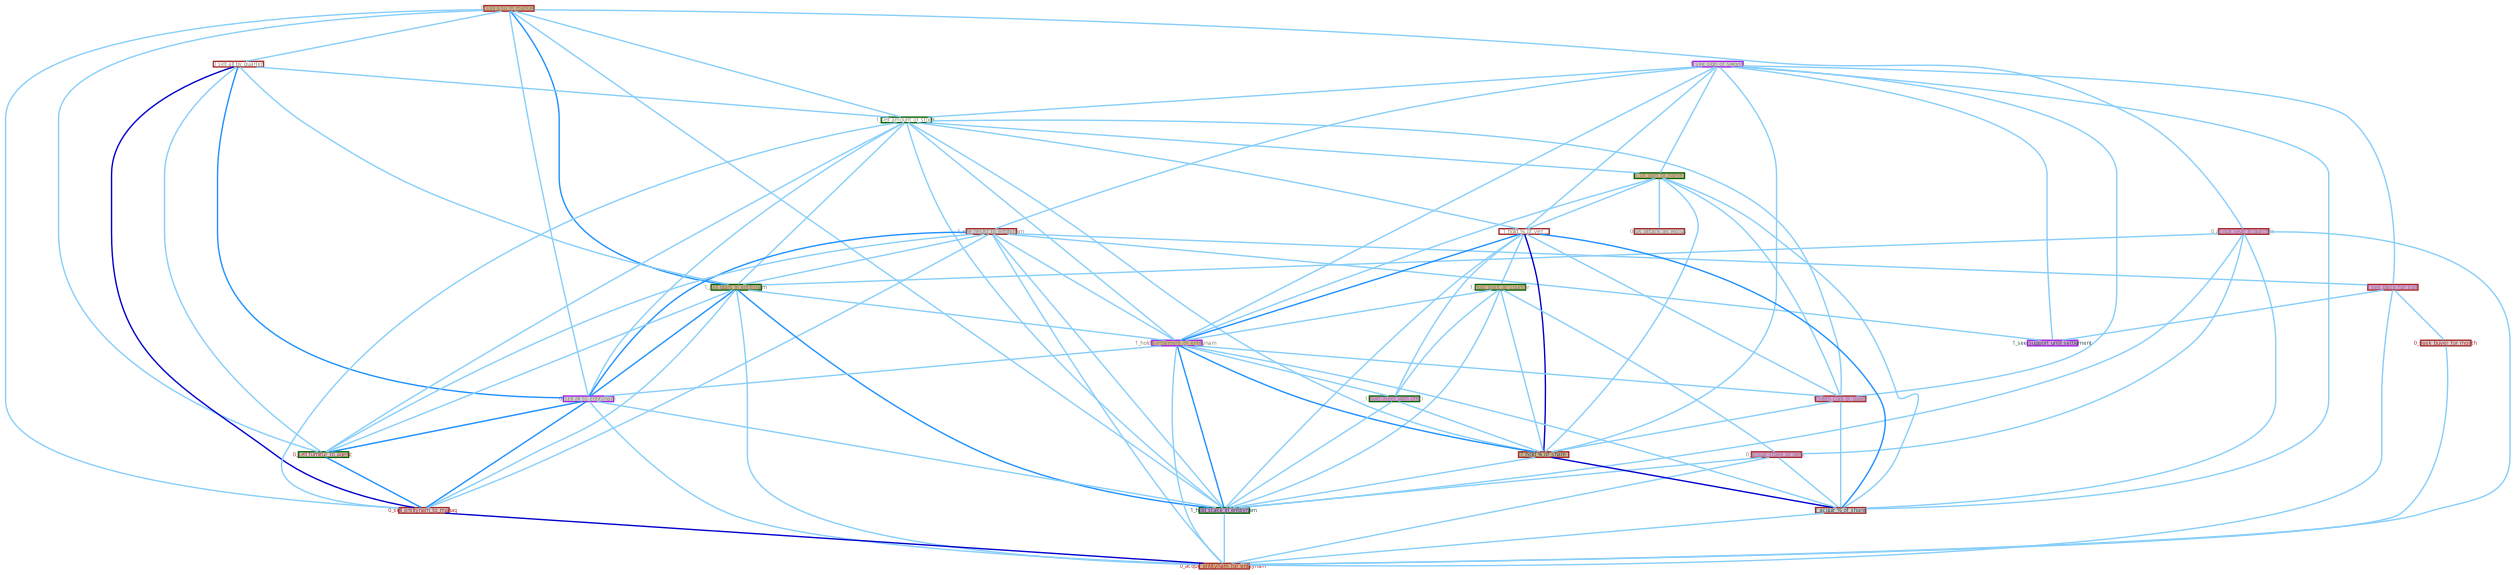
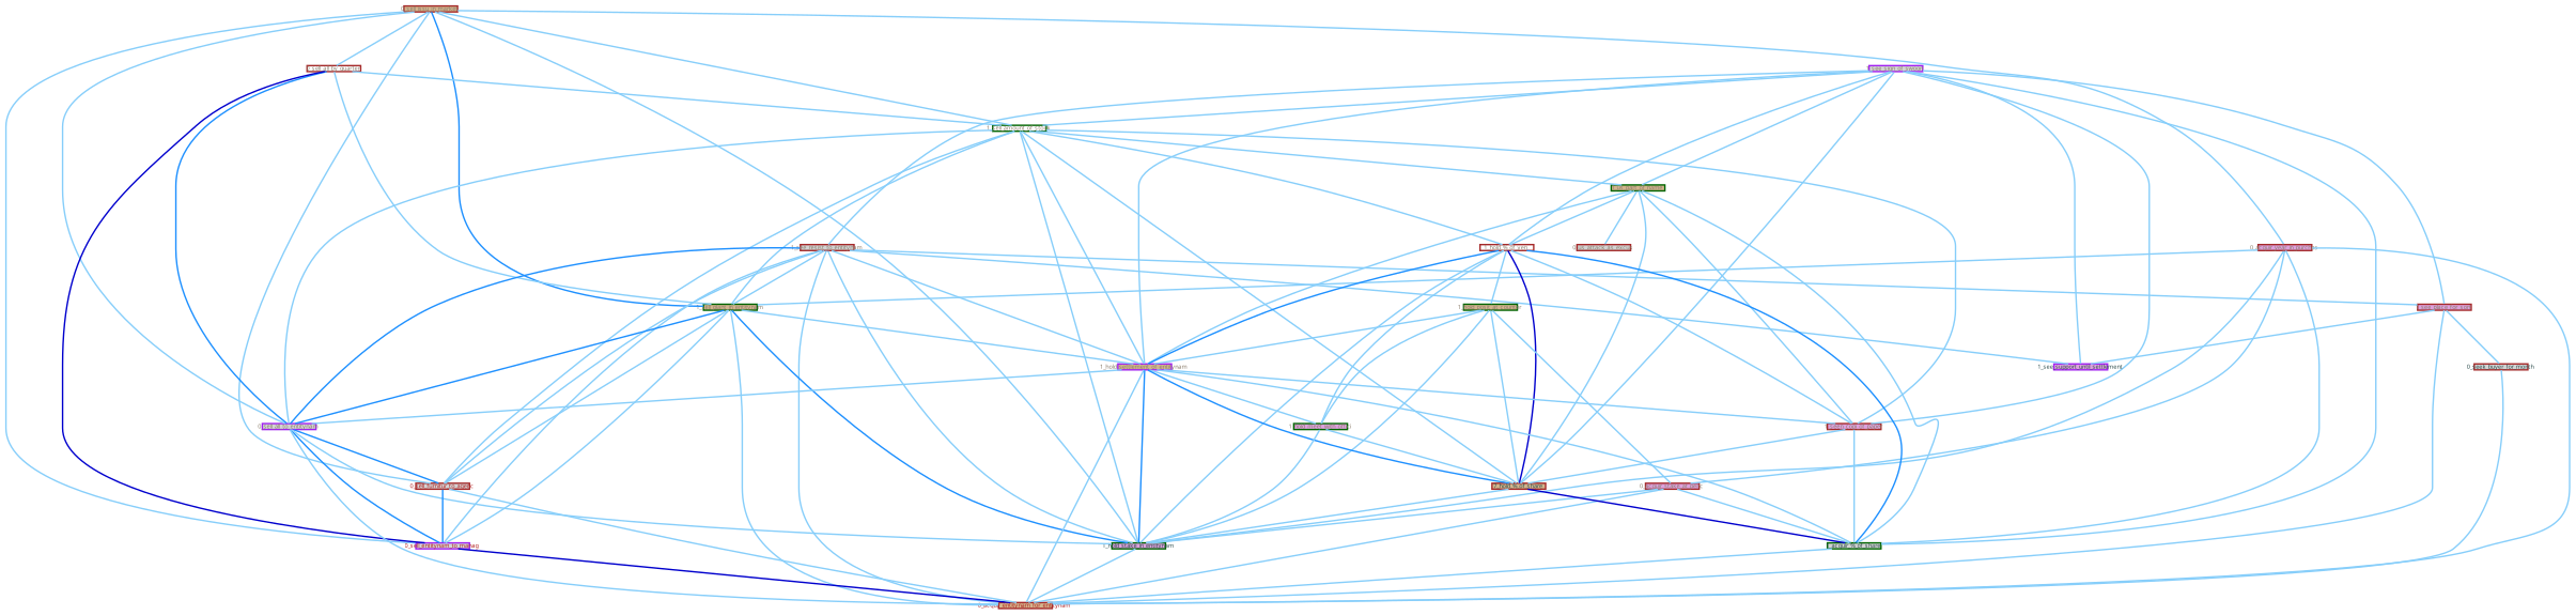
  graph {
    fontname="Noto Sans"
    node [color=brown fillcolor=lightgrey fixedsize=true fontcolor="#8b7d6b" fontname="Noto Sans" fontsize=4 shape=polygon style=filled]
    edge [color="#87cefa" fontname="Noto Sans" w=1]
    "1_see_sign_of_swoon " [color=purple height=.06 width=.5]
    "0_sell_issu_in_market " [fillcolor=tan height=.06 width=.5]
    "0_sell_all_by_quarter " [fillcolor=white height=.06 width=.5]
    "1_sell_amount_of_stock " [color=darkgreen fillcolor=white height=.06 width=.5]
    "0_acquir_year_in_purchas " [fillcolor=plum height=.06 width=.5]
    "1_see_resist_to_entitynam " [height=.06 width=.5]
    "1_us_part_of_name " [color=darkgreen fillcolor=tan height=.06 width=.5]
    "1_sell_plant_in_entitynam " [color=darkgreen fillcolor=tan height=.06 width=.5]
    "1_hold_%_of_yen " [fillcolor=white height=.06 width=.5]
    "1_hold_posit_at_counter " [color=darkgreen fillcolor=tan height=.06 width=.5]
    "0_us_attack_as_excus " [height=.06 width=.5]
    "1_hold_settlement_of_entitynam " [color=purple fillcolor=tan height=.06 width=.5]
    "1_see_place_for_sort " [fillcolor=plum height=.06 width=.5]
    "0_sell_all_to_entitynam " [color=purple height=.06 width=.5]
    "0_acquir_stake_at_penc " [fillcolor=plum height=.06 width=.5]
    "1_hold_meet_with_offici " [color=darkgreen fillcolor=plum height=.06 width=.5]
    "1_seen_copi_of_paper " [fillcolor=plum height=.06 width=.5]
-   "0_seek_buyer_for_month " [fontcolor="#b22222" height=.06 width=.5]
-   "0_sell_furnitur_to_agenc " [color=darkgreen fontcolor="#b22222" height=.06 width=.5]
-   "0_sell_entitynam_to_manag " [fontcolor="#b22222" height=.06 width=.5]
+   "0_seek_buyer_for_month " [fontcolor="#2f4f4f" height=.06 width=.5]
+   "0_sell_furnitur_to_agenc " [fontcolor="#b22222" height=.06 width=.5]
+   "0_sell_entitynam_to_manag " [color=purple fontcolor="#b22222" height=.06 width=.5]
    "0_acquir_entitynam_for_entitynam " [fillcolor=tan fontcolor="#b22222" height=.06 width=.5]
    n22 [fillcolor=tan fontcolor="#2f4f4f" height=.06 label="7_hold_%_of_share" width=.5]
-   "1_acquir_%_of_share " [fontcolor="#2f4f4f" height=.06 width=.5]
+   "1_acquir_%_of_share " [color=darkgreen fontcolor="#2f4f4f" height=.06 width=.5]
    n24 [color=purple fillcolor=plum fontcolor="#2f4f4f" height=.06 label="1_see_support_until_settlement" width=.5]
    "1_hold_stake_in_entitynam " [color=darkgreen fillcolor=plum fontcolor="#2f4f4f" height=.06 width=.5]
    subgraph sub_1 {
      "1_see_sign_of_swoon "
      "0_sell_issu_in_market "
      "0_sell_all_by_quarter "
      "1_sell_amount_of_stock "
      "0_acquir_year_in_purchas "
      "1_see_resist_to_entitynam "
      "1_us_part_of_name "
      "1_sell_plant_in_entitynam "
      "1_hold_%_of_yen "
      "1_hold_posit_at_counter "
      "0_us_attack_as_excus "
      "1_hold_settlement_of_entitynam "
      "1_see_place_for_sort "
      "0_sell_all_to_entitynam "
      "0_acquir_stake_at_penc "
      "1_hold_meet_with_offici "
      "1_seen_copi_of_paper "
    }
    subgraph sub_2 {
      "0_seek_buyer_for_month "
      "0_sell_furnitur_to_agenc "
      "0_sell_entitynam_to_manag "
      "0_acquir_entitynam_for_entitynam "
    }
    "1_see_sign_of_swoon " -- "1_sell_amount_of_stock "
    "1_see_sign_of_swoon " -- "1_see_resist_to_entitynam "
    "1_see_sign_of_swoon " -- "1_us_part_of_name "
    "1_see_sign_of_swoon " -- "1_hold_%_of_yen "
    "1_see_sign_of_swoon " -- "1_hold_settlement_of_entitynam "
    "1_see_sign_of_swoon " -- "1_see_place_for_sort "
    "1_see_sign_of_swoon " -- "1_seen_copi_of_paper "
    "1_see_sign_of_swoon " -- n22
    "1_see_sign_of_swoon " -- "1_acquir_%_of_share "
    "1_see_sign_of_swoon " -- n24
    "0_sell_issu_in_market " -- "0_sell_all_by_quarter "
    "0_sell_issu_in_market " -- "1_sell_amount_of_stock "
    "0_sell_issu_in_market " -- "0_acquir_year_in_purchas "
    "0_sell_issu_in_market " -- "1_sell_plant_in_entitynam " [color="#1e90ff" w=2]
    "0_sell_issu_in_market " -- "0_sell_all_to_entitynam "
    "0_sell_issu_in_market " -- "0_sell_furnitur_to_agenc "
    "0_sell_issu_in_market " -- "0_sell_entitynam_to_manag "
    "0_sell_issu_in_market " -- "1_hold_stake_in_entitynam "
    "0_sell_all_by_quarter " -- "1_sell_amount_of_stock "
    "0_sell_all_by_quarter " -- "1_sell_plant_in_entitynam "
    "0_sell_all_by_quarter " -- "0_sell_all_to_entitynam " [color="#1e90ff" w=2]
-   "0_sell_all_by_quarter " -- "0_sell_furnitur_to_agenc "
+   "0_acquir_entitynam_for_entitynam " -- "0_sell_furnitur_to_agenc "
    "0_sell_all_by_quarter " -- "0_sell_entitynam_to_manag " [color="#0000cd"]
    "1_sell_amount_of_stock " -- "1_us_part_of_name "
    "1_sell_amount_of_stock " -- "1_sell_plant_in_entitynam "
    "1_sell_amount_of_stock " -- "1_hold_%_of_yen "
    "1_sell_amount_of_stock " -- "1_hold_settlement_of_entitynam "
    "1_sell_amount_of_stock " -- "0_sell_all_to_entitynam "
    "1_sell_amount_of_stock " -- "1_seen_copi_of_paper "
    "1_sell_amount_of_stock " -- "0_sell_furnitur_to_agenc "
-   "1_sell_amount_of_stock " -- "0_sell_entitynam_to_manag "
    "1_sell_amount_of_stock " -- n22
    "1_sell_amount_of_stock " -- "1_hold_stake_in_entitynam "
    "0_acquir_year_in_purchas " -- "1_sell_plant_in_entitynam "
    "0_acquir_year_in_purchas " -- "0_acquir_stake_at_penc "
    "0_acquir_year_in_purchas " -- "0_acquir_entitynam_for_entitynam "
    "0_acquir_year_in_purchas " -- "1_acquir_%_of_share "
    "0_acquir_year_in_purchas " -- "1_hold_stake_in_entitynam "
    "1_see_resist_to_entitynam " -- "1_sell_plant_in_entitynam "
    "1_see_resist_to_entitynam " -- "1_hold_settlement_of_entitynam "
    "1_see_resist_to_entitynam " -- "1_see_place_for_sort "
    "1_see_resist_to_entitynam " -- "0_sell_all_to_entitynam " [color="#1e90ff" w=2]
    "1_see_resist_to_entitynam " -- "0_sell_furnitur_to_agenc "
    "1_see_resist_to_entitynam " -- "0_sell_entitynam_to_manag "
    "1_see_resist_to_entitynam " -- "0_acquir_entitynam_for_entitynam "
    "1_see_resist_to_entitynam " -- n24
    "1_see_resist_to_entitynam " -- "1_hold_stake_in_entitynam "
    "1_us_part_of_name " -- "1_hold_%_of_yen "
    "1_us_part_of_name " -- "0_us_attack_as_excus "
    "1_us_part_of_name " -- "1_hold_settlement_of_entitynam "
    "1_us_part_of_name " -- "1_seen_copi_of_paper "
    "1_us_part_of_name " -- n22
    "1_us_part_of_name " -- "1_acquir_%_of_share "
    "1_sell_plant_in_entitynam " -- "1_hold_settlement_of_entitynam "
    "1_sell_plant_in_entitynam " -- "0_sell_all_to_entitynam " [color="#1e90ff" w=2]
    "1_sell_plant_in_entitynam " -- "0_sell_furnitur_to_agenc "
    "1_sell_plant_in_entitynam " -- "0_sell_entitynam_to_manag "
    "1_sell_plant_in_entitynam " -- "0_acquir_entitynam_for_entitynam "
    "1_sell_plant_in_entitynam " -- "1_hold_stake_in_entitynam " [color="#1e90ff" w=2]
    "1_hold_%_of_yen " -- "1_hold_posit_at_counter "
    "1_hold_%_of_yen " -- "1_hold_settlement_of_entitynam " [color="#1e90ff" w=2]
    "1_hold_%_of_yen " -- "1_hold_meet_with_offici "
    "1_hold_%_of_yen " -- "1_seen_copi_of_paper "
    "1_hold_%_of_yen " -- n22 [color="#0000cd" w=3]
    "1_hold_%_of_yen " -- "1_acquir_%_of_share " [color="#1e90ff" w=2]
    "1_hold_%_of_yen " -- "1_hold_stake_in_entitynam "
    "1_hold_posit_at_counter " -- "1_hold_settlement_of_entitynam "
    "1_hold_posit_at_counter " -- "0_acquir_stake_at_penc "
    "1_hold_posit_at_counter " -- "1_hold_meet_with_offici "
    "1_hold_posit_at_counter " -- n22
    "1_hold_posit_at_counter " -- "1_hold_stake_in_entitynam "
    "1_hold_settlement_of_entitynam " -- "0_sell_all_to_entitynam "
    "1_hold_settlement_of_entitynam " -- "1_hold_meet_with_offici "
    "1_hold_settlement_of_entitynam " -- "1_seen_copi_of_paper "
    "1_hold_settlement_of_entitynam " -- "0_acquir_entitynam_for_entitynam "
    "1_hold_settlement_of_entitynam " -- n22 [color="#1e90ff" w=2]
    "1_hold_settlement_of_entitynam " -- "1_acquir_%_of_share "
    "1_hold_settlement_of_entitynam " -- "1_hold_stake_in_entitynam " [color="#1e90ff" w=2]
    "1_see_place_for_sort " -- "0_seek_buyer_for_month "
    "1_see_place_for_sort " -- "0_acquir_entitynam_for_entitynam "
    "1_see_place_for_sort " -- n24
    "0_sell_all_to_entitynam " -- "0_sell_furnitur_to_agenc " [color="#1e90ff" w=2]
    "0_sell_all_to_entitynam " -- "0_sell_entitynam_to_manag " [color="#1e90ff" w=2]
    "0_sell_all_to_entitynam " -- "0_acquir_entitynam_for_entitynam "
    "0_sell_all_to_entitynam " -- "1_hold_stake_in_entitynam "
    "0_acquir_stake_at_penc " -- "0_acquir_entitynam_for_entitynam "
    "0_acquir_stake_at_penc " -- "1_acquir_%_of_share "
    "0_acquir_stake_at_penc " -- "1_hold_stake_in_entitynam "
    "1_hold_meet_with_offici " -- n22
    "1_hold_meet_with_offici " -- "1_hold_stake_in_entitynam "
    "1_seen_copi_of_paper " -- n22
    "1_seen_copi_of_paper " -- "1_acquir_%_of_share "
    "0_seek_buyer_for_month " -- "0_acquir_entitynam_for_entitynam "
    "0_sell_furnitur_to_agenc " -- "0_sell_entitynam_to_manag " [color="#1e90ff" w=2]
    "0_sell_entitynam_to_manag " -- "0_acquir_entitynam_for_entitynam " [color="#0000cd"]
    n22 -- "1_acquir_%_of_share " [color="#0000cd" w=3]
    n22 -- "1_hold_stake_in_entitynam "
    "1_acquir_%_of_share " -- "0_acquir_entitynam_for_entitynam "
    "1_hold_stake_in_entitynam " -- "0_acquir_entitynam_for_entitynam "
  }
